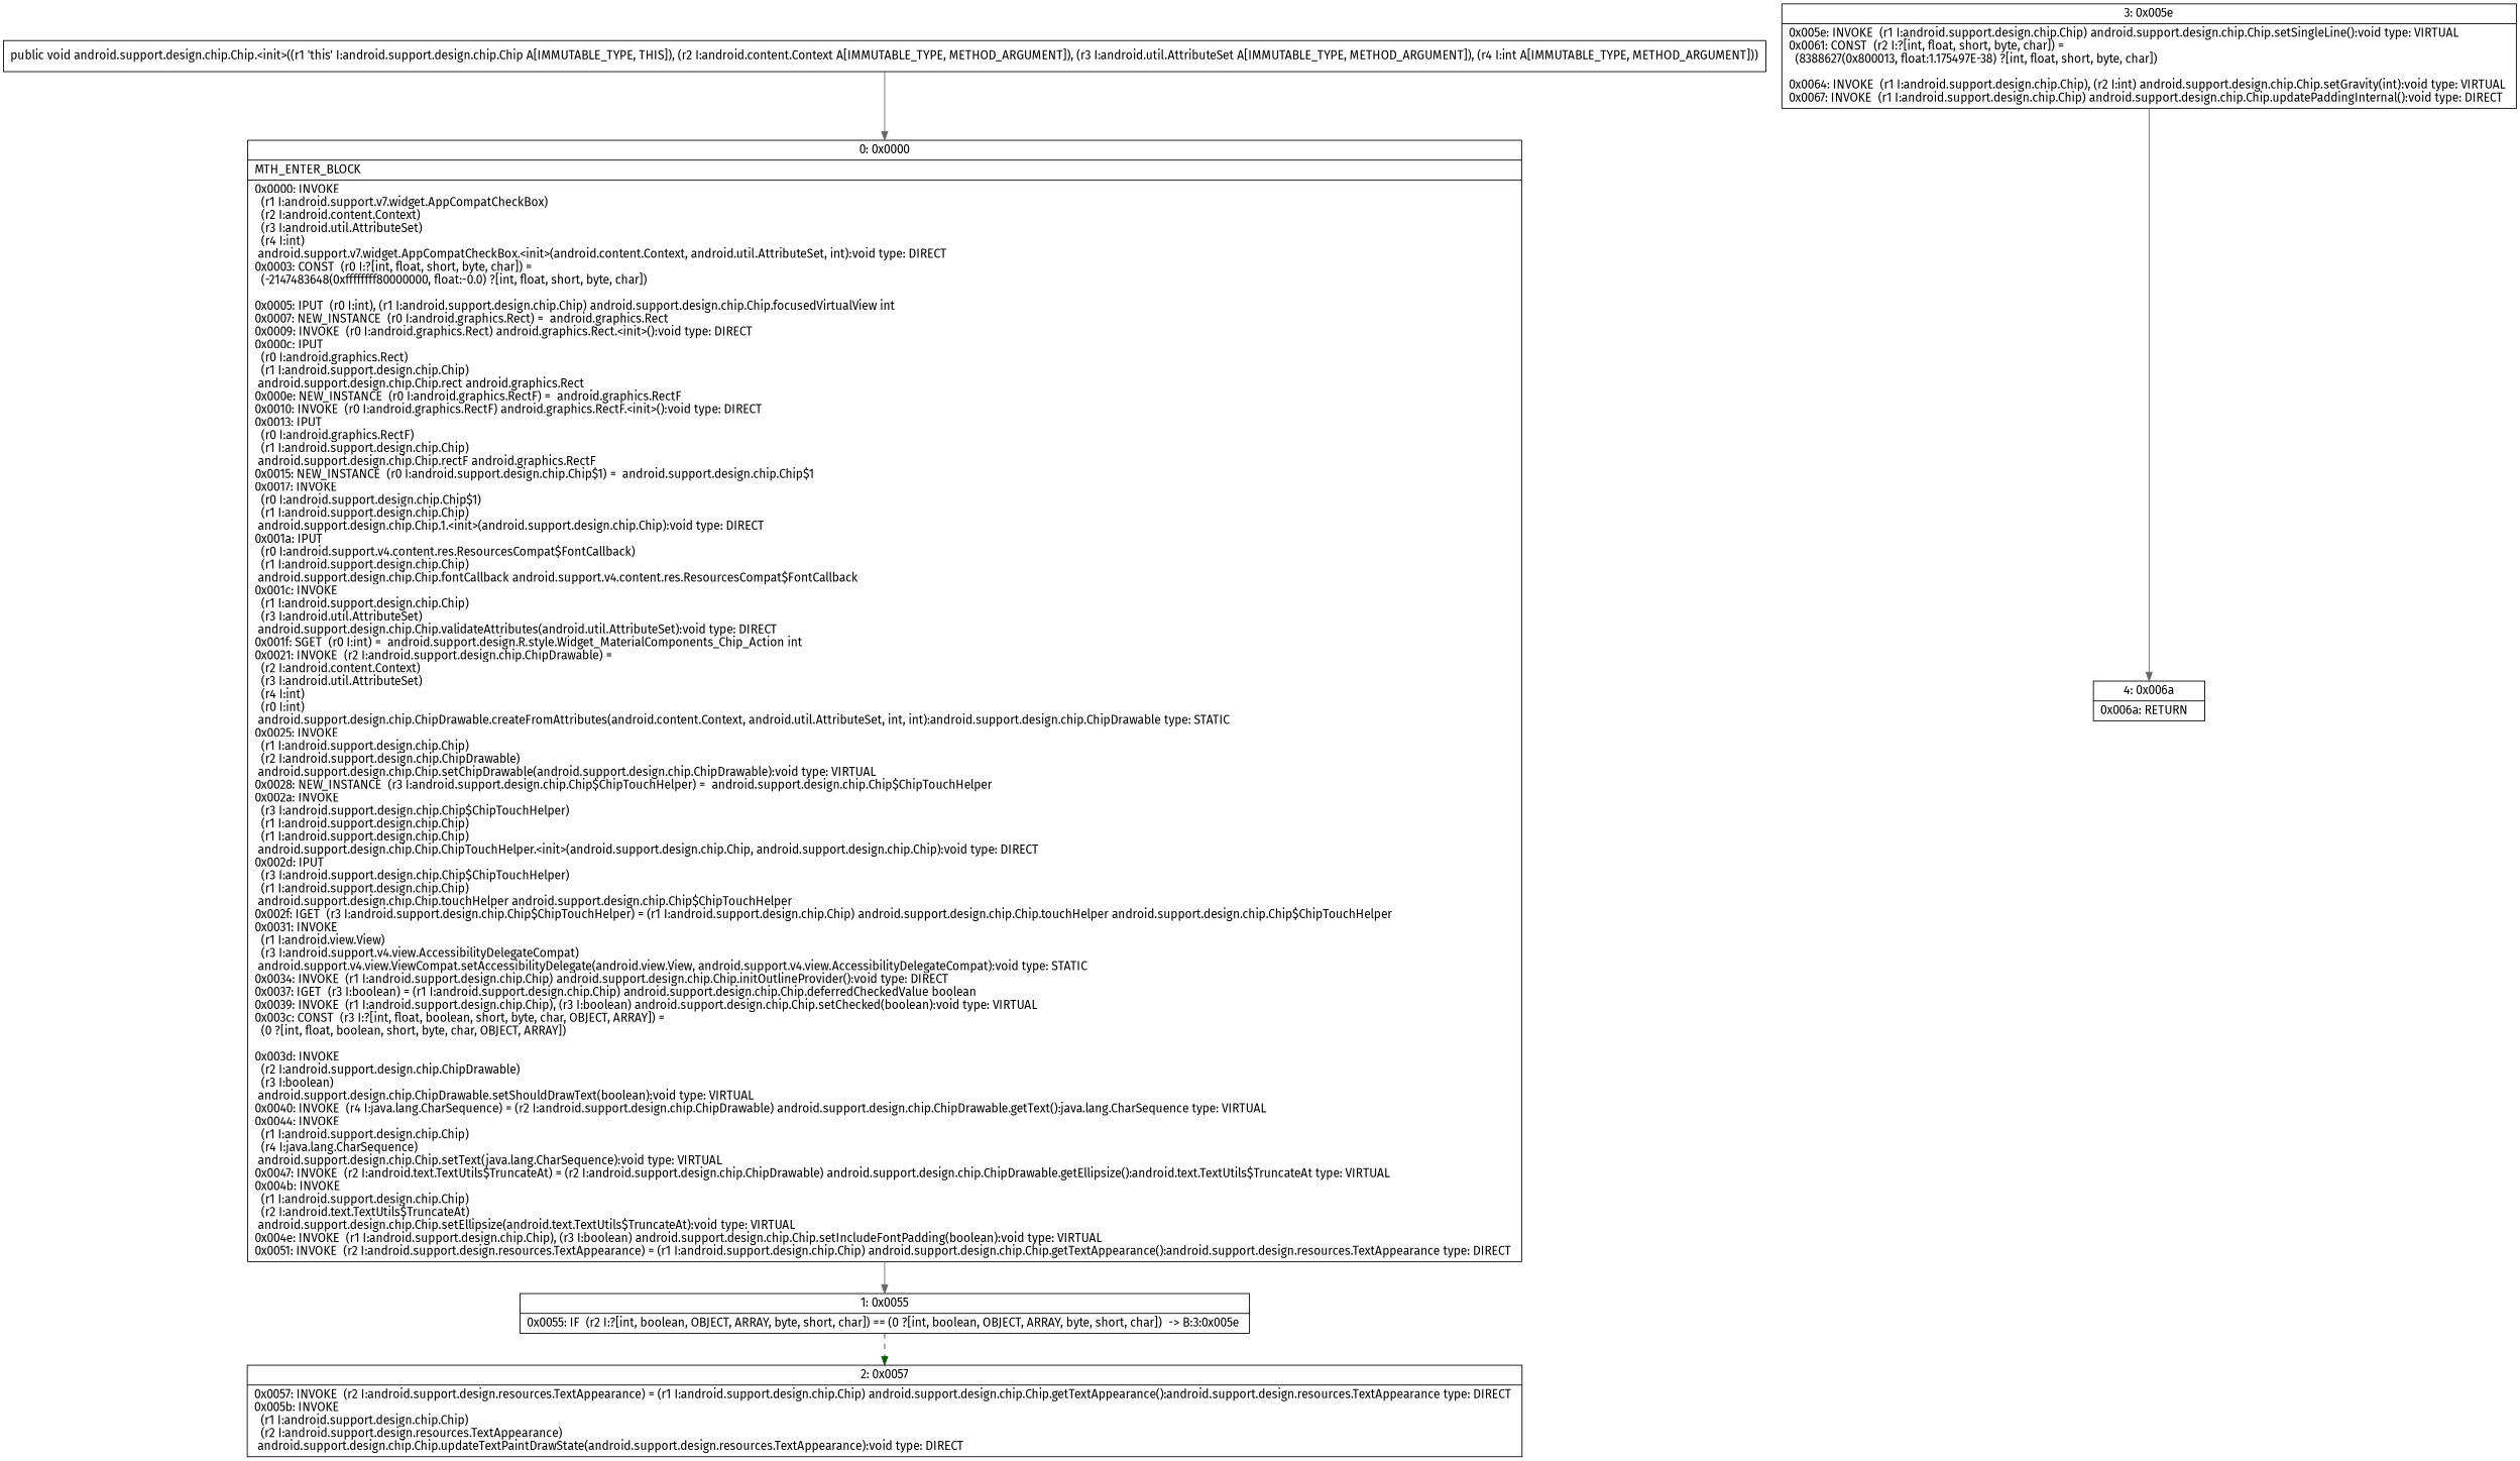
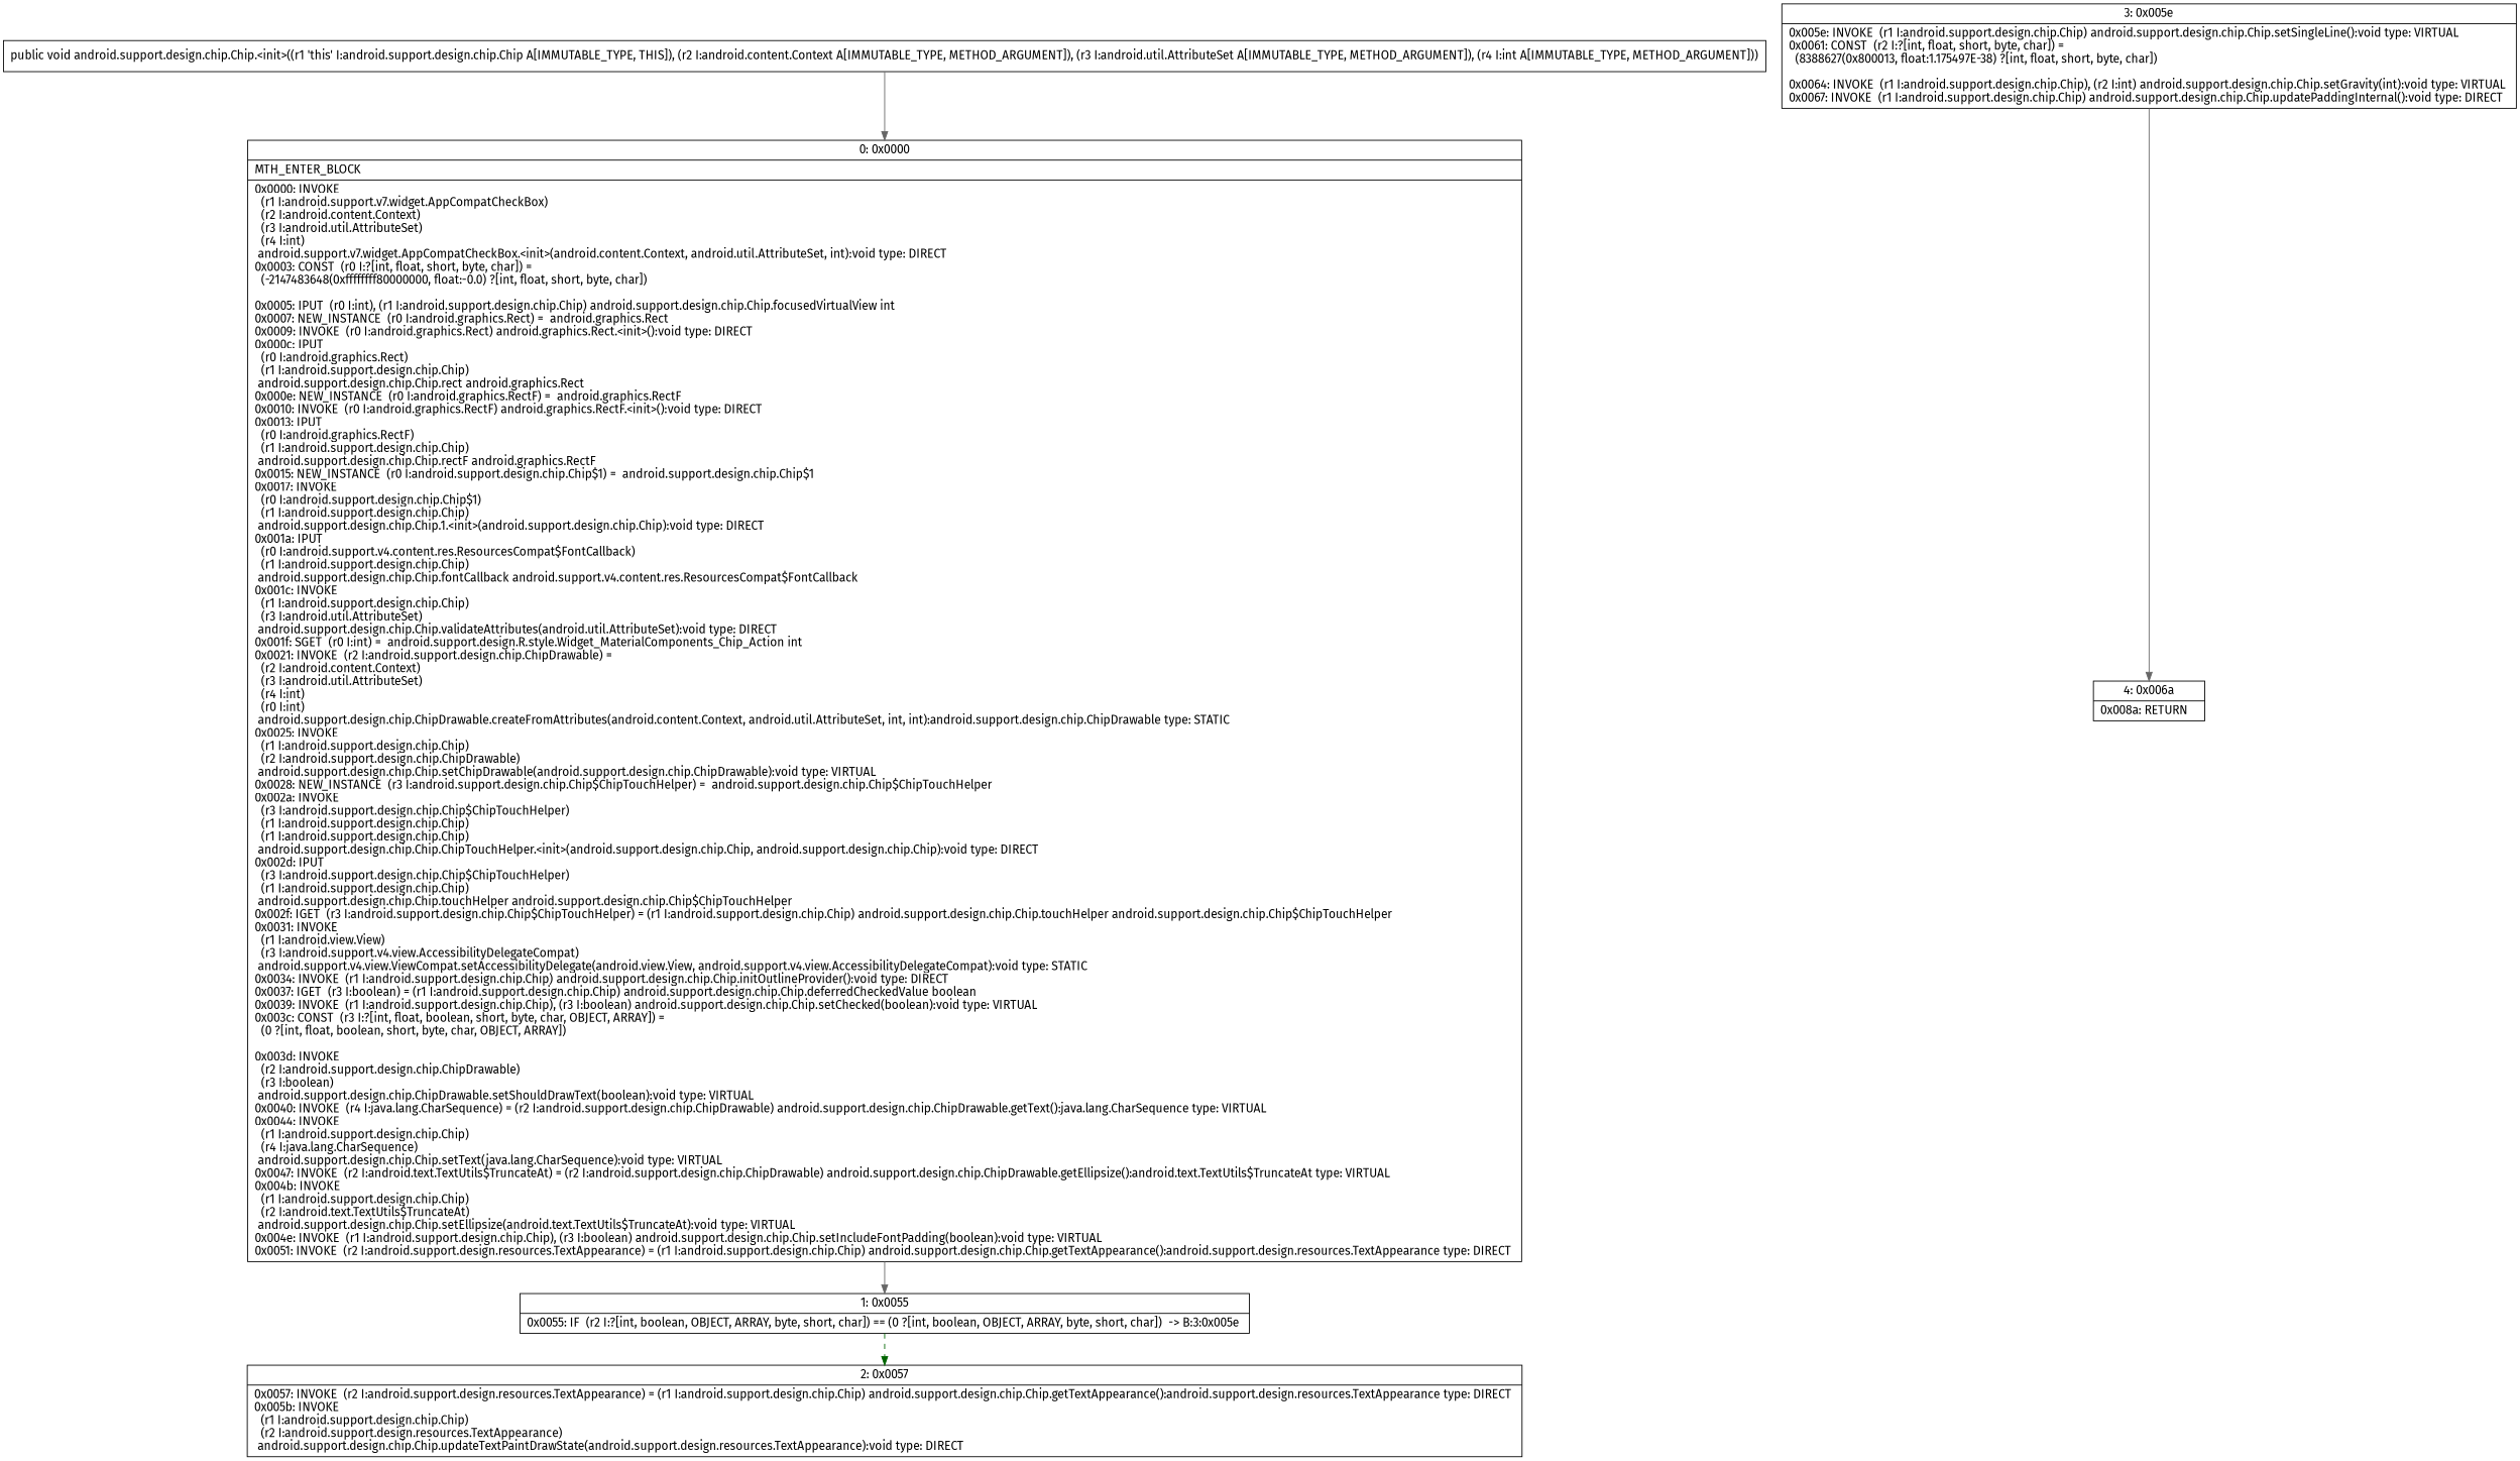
  digraph {
    fontname="Fira Sans"
    node [fontname="Fira Sans" shape=record]
    edge [color=gray40 fontname="Fira Sans"]
    n1 [label="{0\:\ 0x0000|MTH_ENTER_BLOCK\l|0x0000: INVOKE  \l  (r1 I:android.support.v7.widget.AppCompatCheckBox)\l  (r2 I:android.content.Context)\l  (r3 I:android.util.AttributeSet)\l  (r4 I:int)\l android.support.v7.widget.AppCompatCheckBox.\<init\>(android.content.Context, android.util.AttributeSet, int):void type: DIRECT \l0x0003: CONST  (r0 I:?[int, float, short, byte, char]) = \l  (\-2147483648(0xffffffff80000000, float:\-0.0) ?[int, float, short, byte, char])\l \l0x0005: IPUT  (r0 I:int), (r1 I:android.support.design.chip.Chip) android.support.design.chip.Chip.focusedVirtualView int \l0x0007: NEW_INSTANCE  (r0 I:android.graphics.Rect) =  android.graphics.Rect \l0x0009: INVOKE  (r0 I:android.graphics.Rect) android.graphics.Rect.\<init\>():void type: DIRECT \l0x000c: IPUT  \l  (r0 I:android.graphics.Rect)\l  (r1 I:android.support.design.chip.Chip)\l android.support.design.chip.Chip.rect android.graphics.Rect \l0x000e: NEW_INSTANCE  (r0 I:android.graphics.RectF) =  android.graphics.RectF \l0x0010: INVOKE  (r0 I:android.graphics.RectF) android.graphics.RectF.\<init\>():void type: DIRECT \l0x0013: IPUT  \l  (r0 I:android.graphics.RectF)\l  (r1 I:android.support.design.chip.Chip)\l android.support.design.chip.Chip.rectF android.graphics.RectF \l0x0015: NEW_INSTANCE  (r0 I:android.support.design.chip.Chip$1) =  android.support.design.chip.Chip$1 \l0x0017: INVOKE  \l  (r0 I:android.support.design.chip.Chip$1)\l  (r1 I:android.support.design.chip.Chip)\l android.support.design.chip.Chip.1.\<init\>(android.support.design.chip.Chip):void type: DIRECT \l0x001a: IPUT  \l  (r0 I:android.support.v4.content.res.ResourcesCompat$FontCallback)\l  (r1 I:android.support.design.chip.Chip)\l android.support.design.chip.Chip.fontCallback android.support.v4.content.res.ResourcesCompat$FontCallback \l0x001c: INVOKE  \l  (r1 I:android.support.design.chip.Chip)\l  (r3 I:android.util.AttributeSet)\l android.support.design.chip.Chip.validateAttributes(android.util.AttributeSet):void type: DIRECT \l0x001f: SGET  (r0 I:int) =  android.support.design.R.style.Widget_MaterialComponents_Chip_Action int \l0x0021: INVOKE  (r2 I:android.support.design.chip.ChipDrawable) = \l  (r2 I:android.content.Context)\l  (r3 I:android.util.AttributeSet)\l  (r4 I:int)\l  (r0 I:int)\l android.support.design.chip.ChipDrawable.createFromAttributes(android.content.Context, android.util.AttributeSet, int, int):android.support.design.chip.ChipDrawable type: STATIC \l0x0025: INVOKE  \l  (r1 I:android.support.design.chip.Chip)\l  (r2 I:android.support.design.chip.ChipDrawable)\l android.support.design.chip.Chip.setChipDrawable(android.support.design.chip.ChipDrawable):void type: VIRTUAL \l0x0028: NEW_INSTANCE  (r3 I:android.support.design.chip.Chip$ChipTouchHelper) =  android.support.design.chip.Chip$ChipTouchHelper \l0x002a: INVOKE  \l  (r3 I:android.support.design.chip.Chip$ChipTouchHelper)\l  (r1 I:android.support.design.chip.Chip)\l  (r1 I:android.support.design.chip.Chip)\l android.support.design.chip.Chip.ChipTouchHelper.\<init\>(android.support.design.chip.Chip, android.support.design.chip.Chip):void type: DIRECT \l0x002d: IPUT  \l  (r3 I:android.support.design.chip.Chip$ChipTouchHelper)\l  (r1 I:android.support.design.chip.Chip)\l android.support.design.chip.Chip.touchHelper android.support.design.chip.Chip$ChipTouchHelper \l0x002f: IGET  (r3 I:android.support.design.chip.Chip$ChipTouchHelper) = (r1 I:android.support.design.chip.Chip) android.support.design.chip.Chip.touchHelper android.support.design.chip.Chip$ChipTouchHelper \l0x0031: INVOKE  \l  (r1 I:android.view.View)\l  (r3 I:android.support.v4.view.AccessibilityDelegateCompat)\l android.support.v4.view.ViewCompat.setAccessibilityDelegate(android.view.View, android.support.v4.view.AccessibilityDelegateCompat):void type: STATIC \l0x0034: INVOKE  (r1 I:android.support.design.chip.Chip) android.support.design.chip.Chip.initOutlineProvider():void type: DIRECT \l0x0037: IGET  (r3 I:boolean) = (r1 I:android.support.design.chip.Chip) android.support.design.chip.Chip.deferredCheckedValue boolean \l0x0039: INVOKE  (r1 I:android.support.design.chip.Chip), (r3 I:boolean) android.support.design.chip.Chip.setChecked(boolean):void type: VIRTUAL \l0x003c: CONST  (r3 I:?[int, float, boolean, short, byte, char, OBJECT, ARRAY]) = \l  (0 ?[int, float, boolean, short, byte, char, OBJECT, ARRAY])\l \l0x003d: INVOKE  \l  (r2 I:android.support.design.chip.ChipDrawable)\l  (r3 I:boolean)\l android.support.design.chip.ChipDrawable.setShouldDrawText(boolean):void type: VIRTUAL \l0x0040: INVOKE  (r4 I:java.lang.CharSequence) = (r2 I:android.support.design.chip.ChipDrawable) android.support.design.chip.ChipDrawable.getText():java.lang.CharSequence type: VIRTUAL \l0x0044: INVOKE  \l  (r1 I:android.support.design.chip.Chip)\l  (r4 I:java.lang.CharSequence)\l android.support.design.chip.Chip.setText(java.lang.CharSequence):void type: VIRTUAL \l0x0047: INVOKE  (r2 I:android.text.TextUtils$TruncateAt) = (r2 I:android.support.design.chip.ChipDrawable) android.support.design.chip.ChipDrawable.getEllipsize():android.text.TextUtils$TruncateAt type: VIRTUAL \l0x004b: INVOKE  \l  (r1 I:android.support.design.chip.Chip)\l  (r2 I:android.text.TextUtils$TruncateAt)\l android.support.design.chip.Chip.setEllipsize(android.text.TextUtils$TruncateAt):void type: VIRTUAL \l0x004e: INVOKE  (r1 I:android.support.design.chip.Chip), (r3 I:boolean) android.support.design.chip.Chip.setIncludeFontPadding(boolean):void type: VIRTUAL \l0x0051: INVOKE  (r2 I:android.support.design.resources.TextAppearance) = (r1 I:android.support.design.chip.Chip) android.support.design.chip.Chip.getTextAppearance():android.support.design.resources.TextAppearance type: DIRECT \l}"]
    n2 [label="{1\:\ 0x0055|0x0055: IF  (r2 I:?[int, boolean, OBJECT, ARRAY, byte, short, char]) == (0 ?[int, boolean, OBJECT, ARRAY, byte, short, char])  \-\> B:3:0x005e \l}"]
    n3 [label="{2\:\ 0x0057|0x0057: INVOKE  (r2 I:android.support.design.resources.TextAppearance) = (r1 I:android.support.design.chip.Chip) android.support.design.chip.Chip.getTextAppearance():android.support.design.resources.TextAppearance type: DIRECT \l0x005b: INVOKE  \l  (r1 I:android.support.design.chip.Chip)\l  (r2 I:android.support.design.resources.TextAppearance)\l android.support.design.chip.Chip.updateTextPaintDrawState(android.support.design.resources.TextAppearance):void type: DIRECT \l}"]
    n4 [label="{3\:\ 0x005e|0x005e: INVOKE  (r1 I:android.support.design.chip.Chip) android.support.design.chip.Chip.setSingleLine():void type: VIRTUAL \l0x0061: CONST  (r2 I:?[int, float, short, byte, char]) = \l  (8388627(0x800013, float:1.175497E\-38) ?[int, float, short, byte, char])\l \l0x0064: INVOKE  (r1 I:android.support.design.chip.Chip), (r2 I:int) android.support.design.chip.Chip.setGravity(int):void type: VIRTUAL \l0x0067: INVOKE  (r1 I:android.support.design.chip.Chip) android.support.design.chip.Chip.updatePaddingInternal():void type: DIRECT \l}"]
-   n5 [label="{4\:\ 0x006a|0x006a: RETURN   \l}"]
+   n5 [label="{4\:\ 0x006a|0x008a: RETURN   \l}"]
    n6 [label="{public void android.support.design.chip.Chip.\<init\>((r1 'this' I:android.support.design.chip.Chip A[IMMUTABLE_TYPE, THIS]), (r2 I:android.content.Context A[IMMUTABLE_TYPE, METHOD_ARGUMENT]), (r3 I:android.util.AttributeSet A[IMMUTABLE_TYPE, METHOD_ARGUMENT]), (r4 I:int A[IMMUTABLE_TYPE, METHOD_ARGUMENT])) }"]
    n1 -> n2
    n2 -> n3 [color=darkgreen style=dashed]
    n4 -> n5
    n6 -> n1
  }
